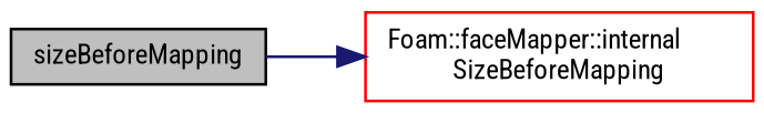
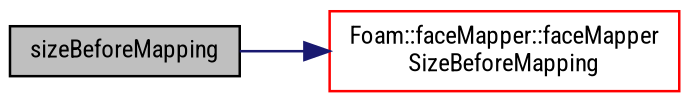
  digraph {
    rankdir=LR
    fontname="Roboto Condensed"
    node [fontname="Roboto Condensed" fontsize=10 shape=record]
    n1 [color=black fillcolor=grey75 fontcolor=black height=0.2 label=sizeBeforeMapping style=filled width=0.4]
-   n2 [color=red height=0.2 label="Foam::faceMapper::internal\lSizeBeforeMapping" width=0.4]
+   n2 [color=red height=0.2 label="Foam::faceMapper::faceMapper\lSizeBeforeMapping" width=0.4]
    n1 -> n2 [color=midnightblue fontname="Roboto Condensed" fontsize=10 labelfontname=FreeSans labelfontsize=10 style=solid]
  }
